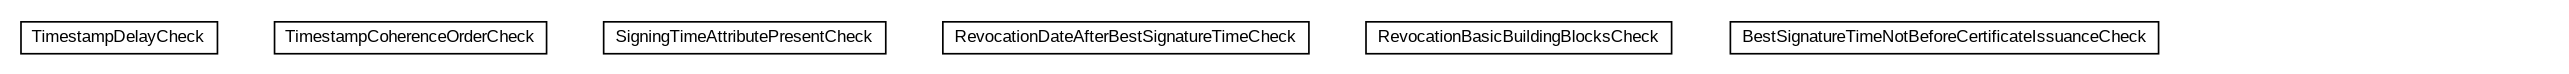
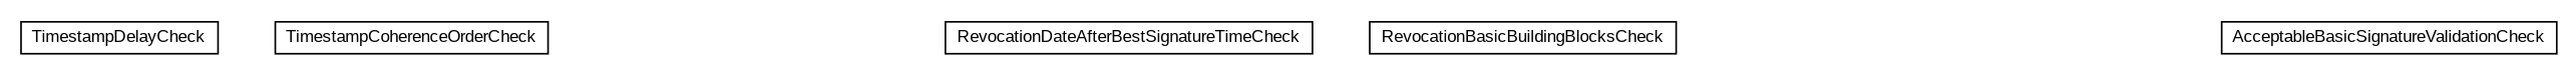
  digraph {
    nodesep=0.25
    ranksep=0.5
    node [fontcolor=black fontname=arial fontsize=10.0 shape=plaintext]
    n1 [label=<<table title="eu.europa.esig.dss.validation.process.vpfltvd.checks.TimestampDelayCheck" border="0" cellborder="1" cellspacing="0" cellpadding="2" port="p" href="./TimestampDelayCheck.html"> 		<tr><td><table border="0" cellspacing="0" cellpadding="1"> <tr><td align="center" balign="center"> TimestampDelayCheck </td></tr> 		</table></td></tr> 		</table>>]
    n2 [label=<<table title="eu.europa.esig.dss.validation.process.vpfltvd.checks.TimestampCoherenceOrderCheck" border="0" cellborder="1" cellspacing="0" cellpadding="2" port="p" href="./TimestampCoherenceOrderCheck.html"> 		<tr><td><table border="0" cellspacing="0" cellpadding="1"> <tr><td align="center" balign="center"> TimestampCoherenceOrderCheck </td></tr> 		</table></td></tr> 		</table>>]
-   n3 [label=<<table title="eu.europa.esig.dss.validation.process.vpfltvd.checks.SigningTimeAttributePresentCheck" border="0" cellborder="1" cellspacing="0" cellpadding="2" port="p" href="./SigningTimeAttributePresentCheck.html"> 		<tr><td><table border="0" cellspacing="0" cellpadding="1"> <tr><td align="center" balign="center"> SigningTimeAttributePresentCheck </td></tr> 		</table></td></tr> 		</table>>]
    n4 [label=<<table title="eu.europa.esig.dss.validation.process.vpfltvd.checks.RevocationDateAfterBestSignatureTimeCheck" border="0" cellborder="1" cellspacing="0" cellpadding="2" port="p" href="./RevocationDateAfterBestSignatureTimeCheck.html"> 		<tr><td><table border="0" cellspacing="0" cellpadding="1"> <tr><td align="center" balign="center"> RevocationDateAfterBestSignatureTimeCheck </td></tr> 		</table></td></tr> 		</table>>]
    n5 [label=<<table title="eu.europa.esig.dss.validation.process.vpfltvd.checks.RevocationBasicBuildingBlocksCheck" border="0" cellborder="1" cellspacing="0" cellpadding="2" port="p" href="./RevocationBasicBuildingBlocksCheck.html"> 		<tr><td><table border="0" cellspacing="0" cellpadding="1"> <tr><td align="center" balign="center"> RevocationBasicBuildingBlocksCheck </td></tr> 		</table></td></tr> 		</table>>]
-   n6 [label=<<table title="eu.europa.esig.dss.validation.process.vpfltvd.checks.BestSignatureTimeNotBeforeCertificateIssuanceCheck" border="0" cellborder="1" cellspacing="0" cellpadding="2" port="p" href="./BestSignatureTimeNotBeforeCertificateIssuanceCheck.html"> 		<tr><td><table border="0" cellspacing="0" cellpadding="1"> <tr><td align="center" balign="center"> BestSignatureTimeNotBeforeCertificateIssuanceCheck </td></tr> 		</table></td></tr> 		</table>>]
+   n7 [label=<<table title="eu.europa.esig.dss.validation.process.vpfltvd.checks.AcceptableBasicSignatureValidationCheck" border="0" cellborder="1" cellspacing="0" cellpadding="2" port="p" href="./AcceptableBasicSignatureValidationCheck.html"> 		<tr><td><table border="0" cellspacing="0" cellpadding="1"> <tr><td align="center" balign="center"> AcceptableBasicSignatureValidationCheck </td></tr> 		</table></td></tr> 		</table>>]
  }
